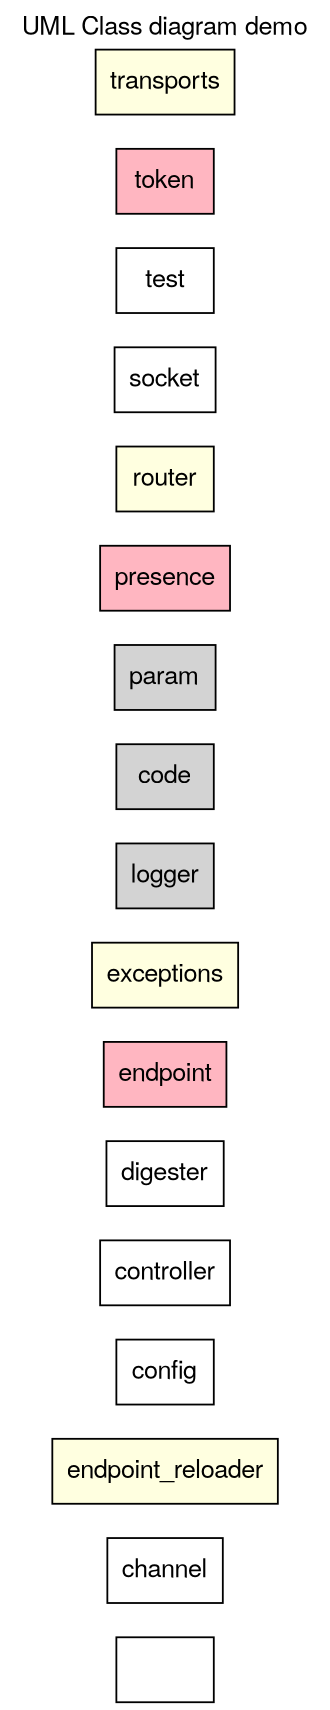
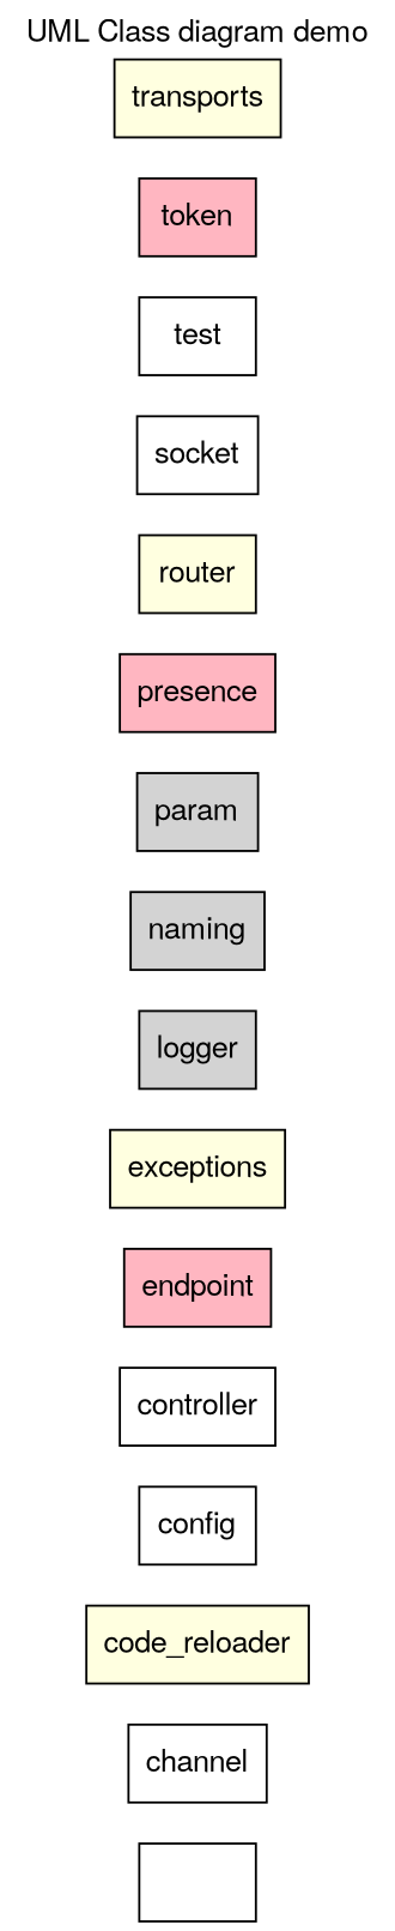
  digraph {
    fontname="Helvetica,Arial,sans-serif"
    label="UML Class diagram demo"
    labelloc=t
    rankdir=LR
    node [fillcolor=white fontname="Helvetica,Arial,sans-serif" shape=record style=filled]
    "  "
    channel
-   code_reloader [fillcolor=lightyellow label=endpoint_reloader]
+   code_reloader [fillcolor=lightyellow]
    config
    controller
-   digester
    endpoint [fillcolor=lightpink]
    exceptions [fillcolor=lightyellow]
    logger [fillcolor=lightgrey]
-   naming [fillcolor=lightgrey label=code]
+   naming [fillcolor=lightgrey]
    param [fillcolor=lightgrey]
    presence [fillcolor=lightpink]
    router [fillcolor=lightyellow]
    socket
    test
    token [fillcolor=lightpink]
    transports [fillcolor=lightyellow]
  }
